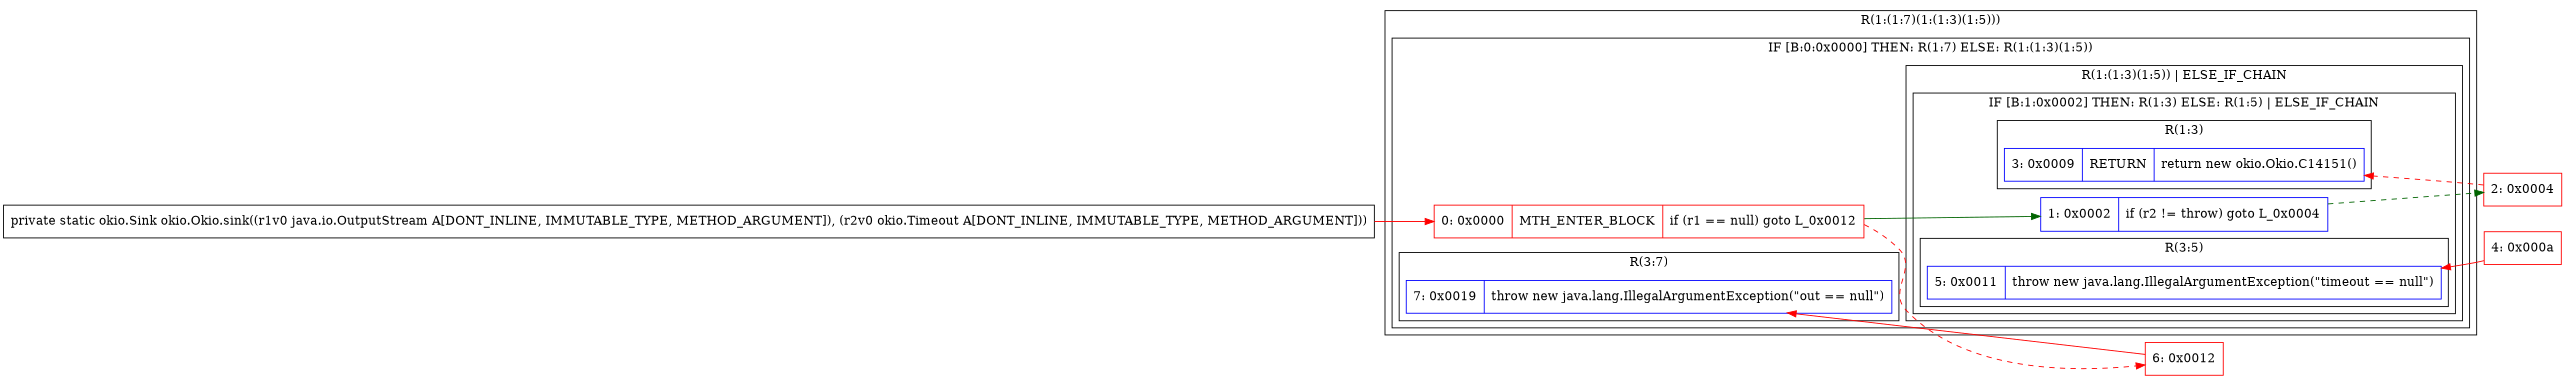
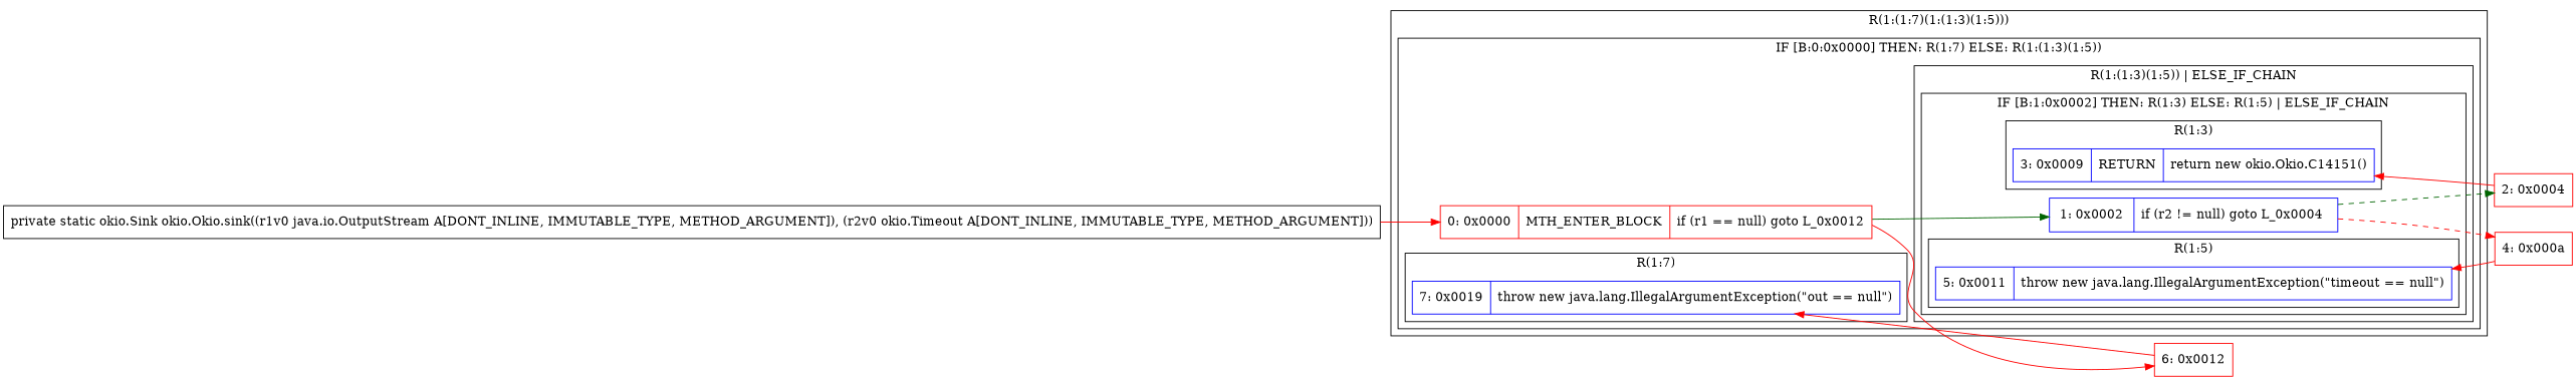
  digraph {
    rankdir=LR
    node [color=blue shape=record]
    edge [color=red]
    n1 [label="{7\:\ 0x0019|throw new java.lang.IllegalArgumentException(\"out == null\")\l}"]
    n2 [label="{3\:\ 0x0009|RETURN\l|return new okio.Okio.C14151()\l}"]
    n3 [label="{5\:\ 0x0011|throw new java.lang.IllegalArgumentException(\"timeout == null\")\l}"]
-   n4 [label="{1\:\ 0x0002|if (r2 != throw) goto L_0x0004\l}"]
+   n4 [label="{1\:\ 0x0002|if (r2 != null) goto L_0x0004\l}"]
    n5 [color=red label="{0\:\ 0x0000|MTH_ENTER_BLOCK\l|if (r1 == null) goto L_0x0012\l}"]
    n6 [color=red label="{2\:\ 0x0004}"]
    n7 [color=red label="{4\:\ 0x000a}"]
    n8 [color=red label="{6\:\ 0x0012}"]
    n9 [label="{private static okio.Sink okio.Okio.sink((r1v0 java.io.OutputStream A[DONT_INLINE, IMMUTABLE_TYPE, METHOD_ARGUMENT]), (r2v0 okio.Timeout A[DONT_INLINE, IMMUTABLE_TYPE, METHOD_ARGUMENT])) }" color=""]
    subgraph cluster_1 {
      label="R(1:(1:7)(1:(1:3)(1:5)))"
      subgraph cluster_2 {
        label="IF [B:0:0x0000] THEN: R(1:7) ELSE: R(1:(1:3)(1:5))"
        n5
        subgraph cluster_3 {
-         label="R(3:7)"
+         label="R(1:7)"
          n1
        }
        subgraph cluster_4 {
          label="R(1:(1:3)(1:5)) | ELSE_IF_CHAIN\l"
          subgraph cluster_5 {
            label="IF [B:1:0x0002] THEN: R(1:3) ELSE: R(1:5) | ELSE_IF_CHAIN\l"
            n4
            subgraph cluster_6 {
              label="R(1:3)"
              n2
            }
            subgraph cluster_7 {
-             label="R(3:5)"
+             label="R(1:5)"
              n3
            }
          }
        }
      }
    }
    n4 -> n6 [color=darkgreen style=dashed]
+   n4 -> n7 [style=dashed]
    n5 -> n4 [color=darkgreen style=solid]
-   n5 -> n8 [style=dashed]
-   n6 -> n2 [style=dashed]
+   n5 -> n8
+   n6 -> n2
    n7 -> n3
    n8 -> n1
    n9 -> n5
  }
